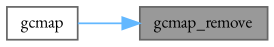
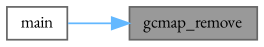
  digraph {
    rankdir=RL
    fontname="EB Garamond"
    node [fontname="EB Garamond" fontsize=10 shape=box style=filled]
    n1 [color=gray40 fillcolor=grey60 fontcolor=black height=0.2 label=gcmap_remove width=0.4]
-   n2 [color=grey40 fillcolor=white height=0.2 label=gcmap width=0.4]
+   n2 [color=grey40 fillcolor=white height=0.2 label=main width=0.4]
    n1 -> n2 [color=steelblue1 dir=back fontname="EB Garamond" fontsize=10 labelfontname=Helvetica labelfontsize=10 style=solid]
  }
